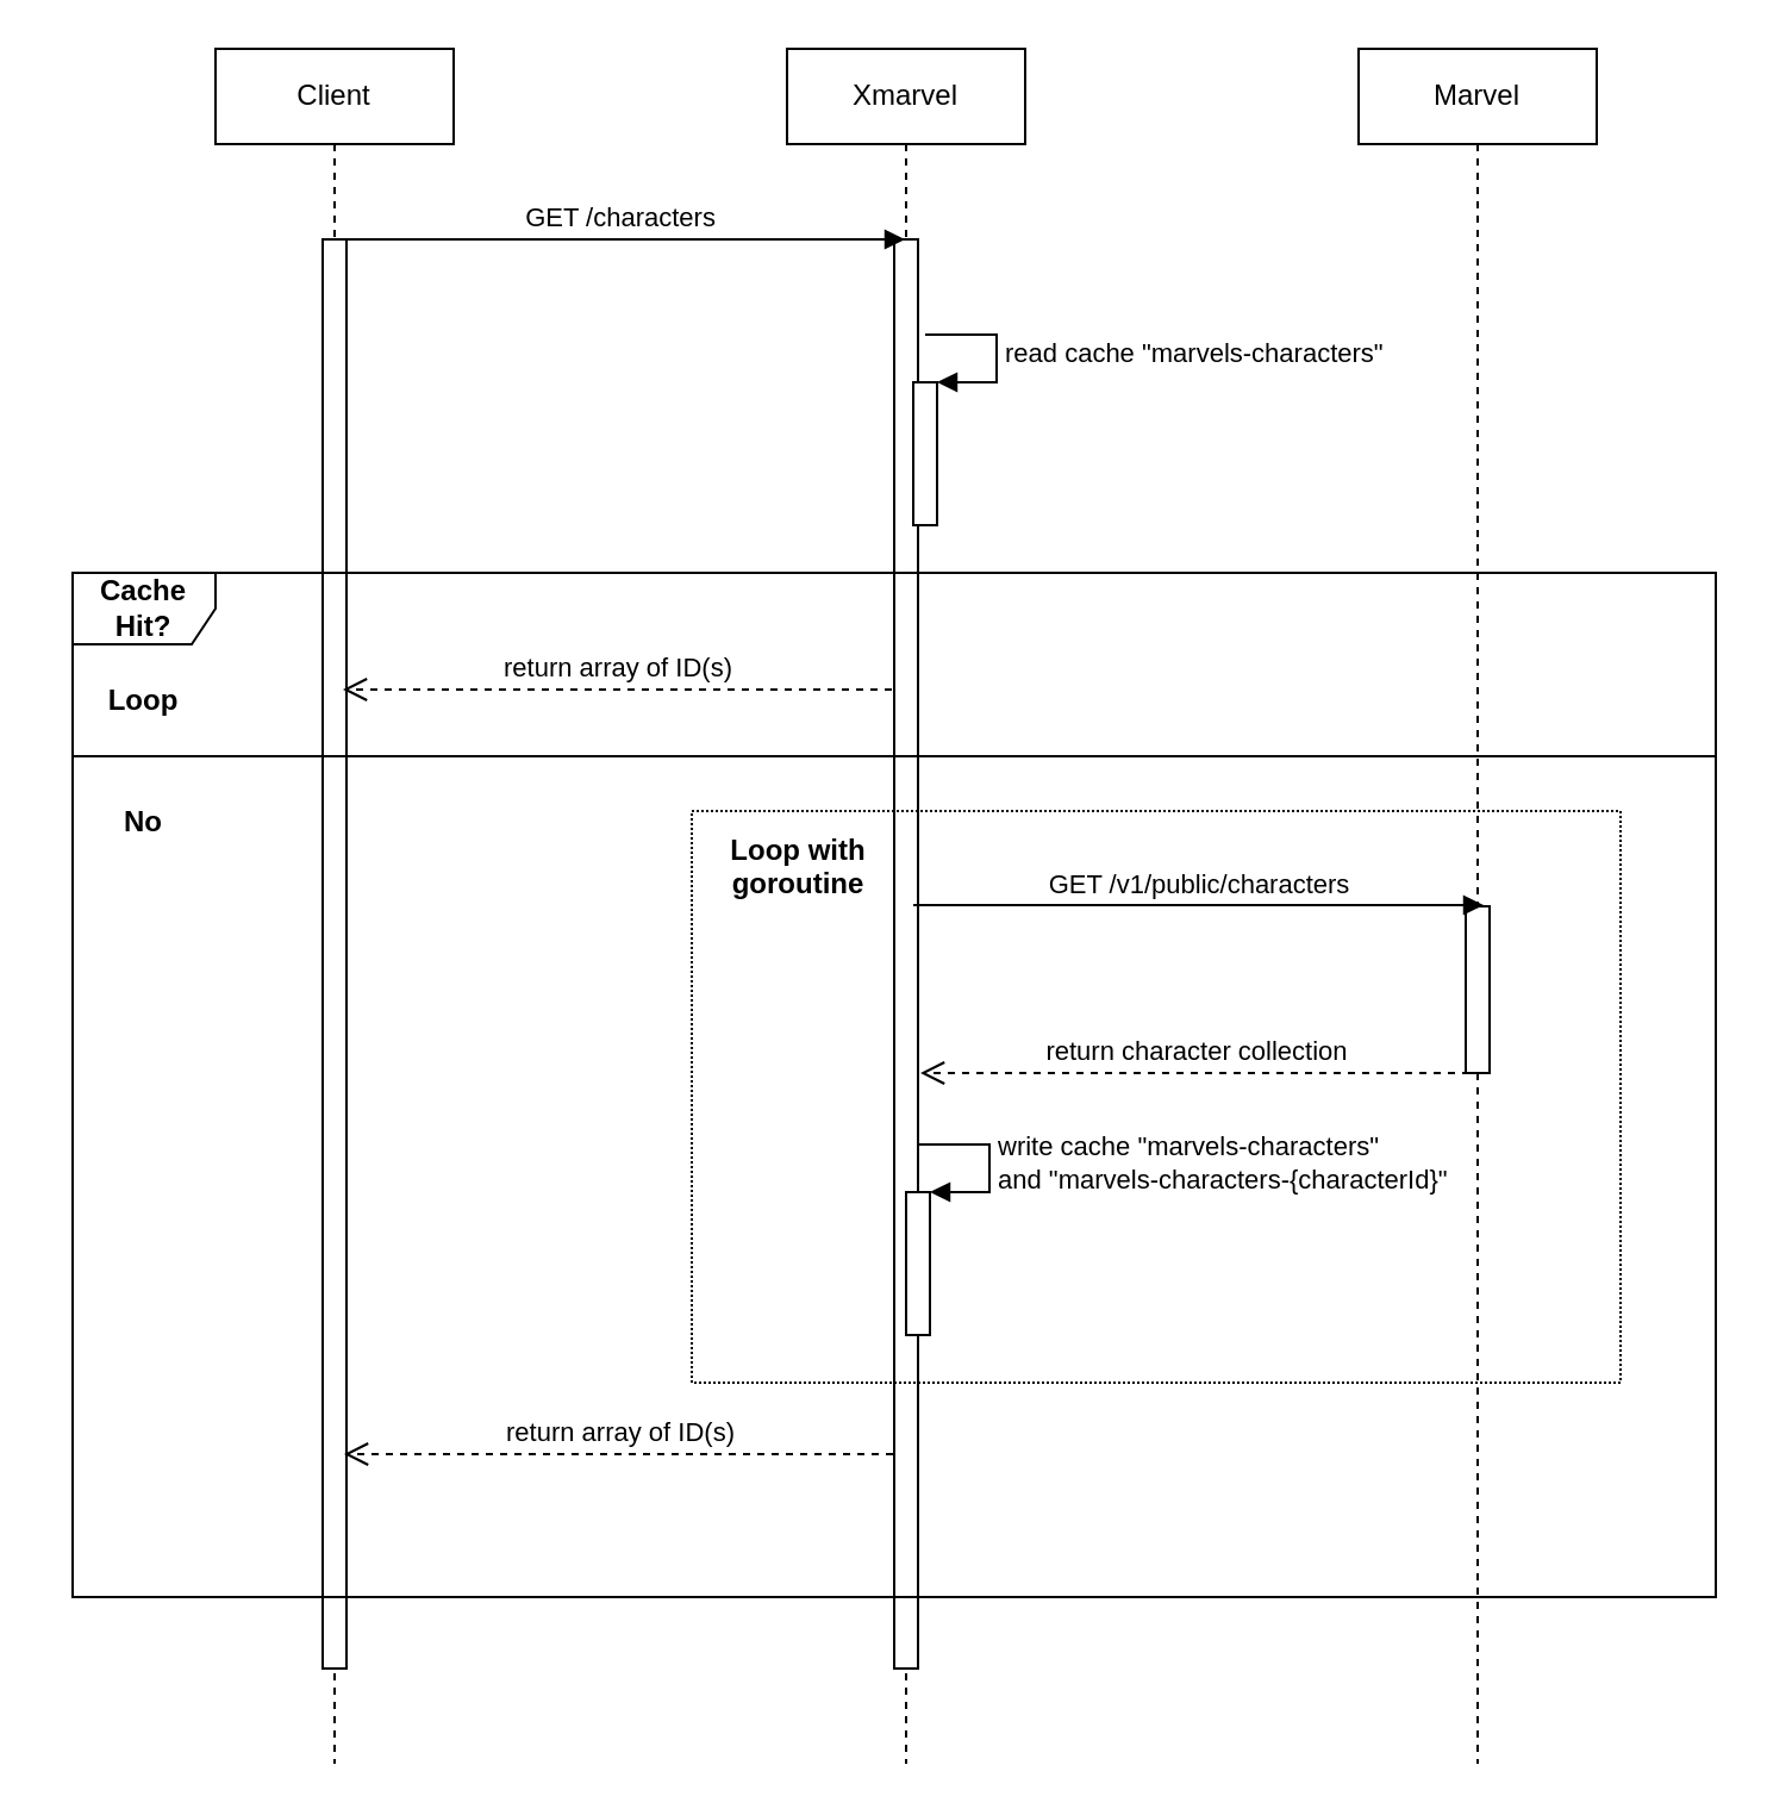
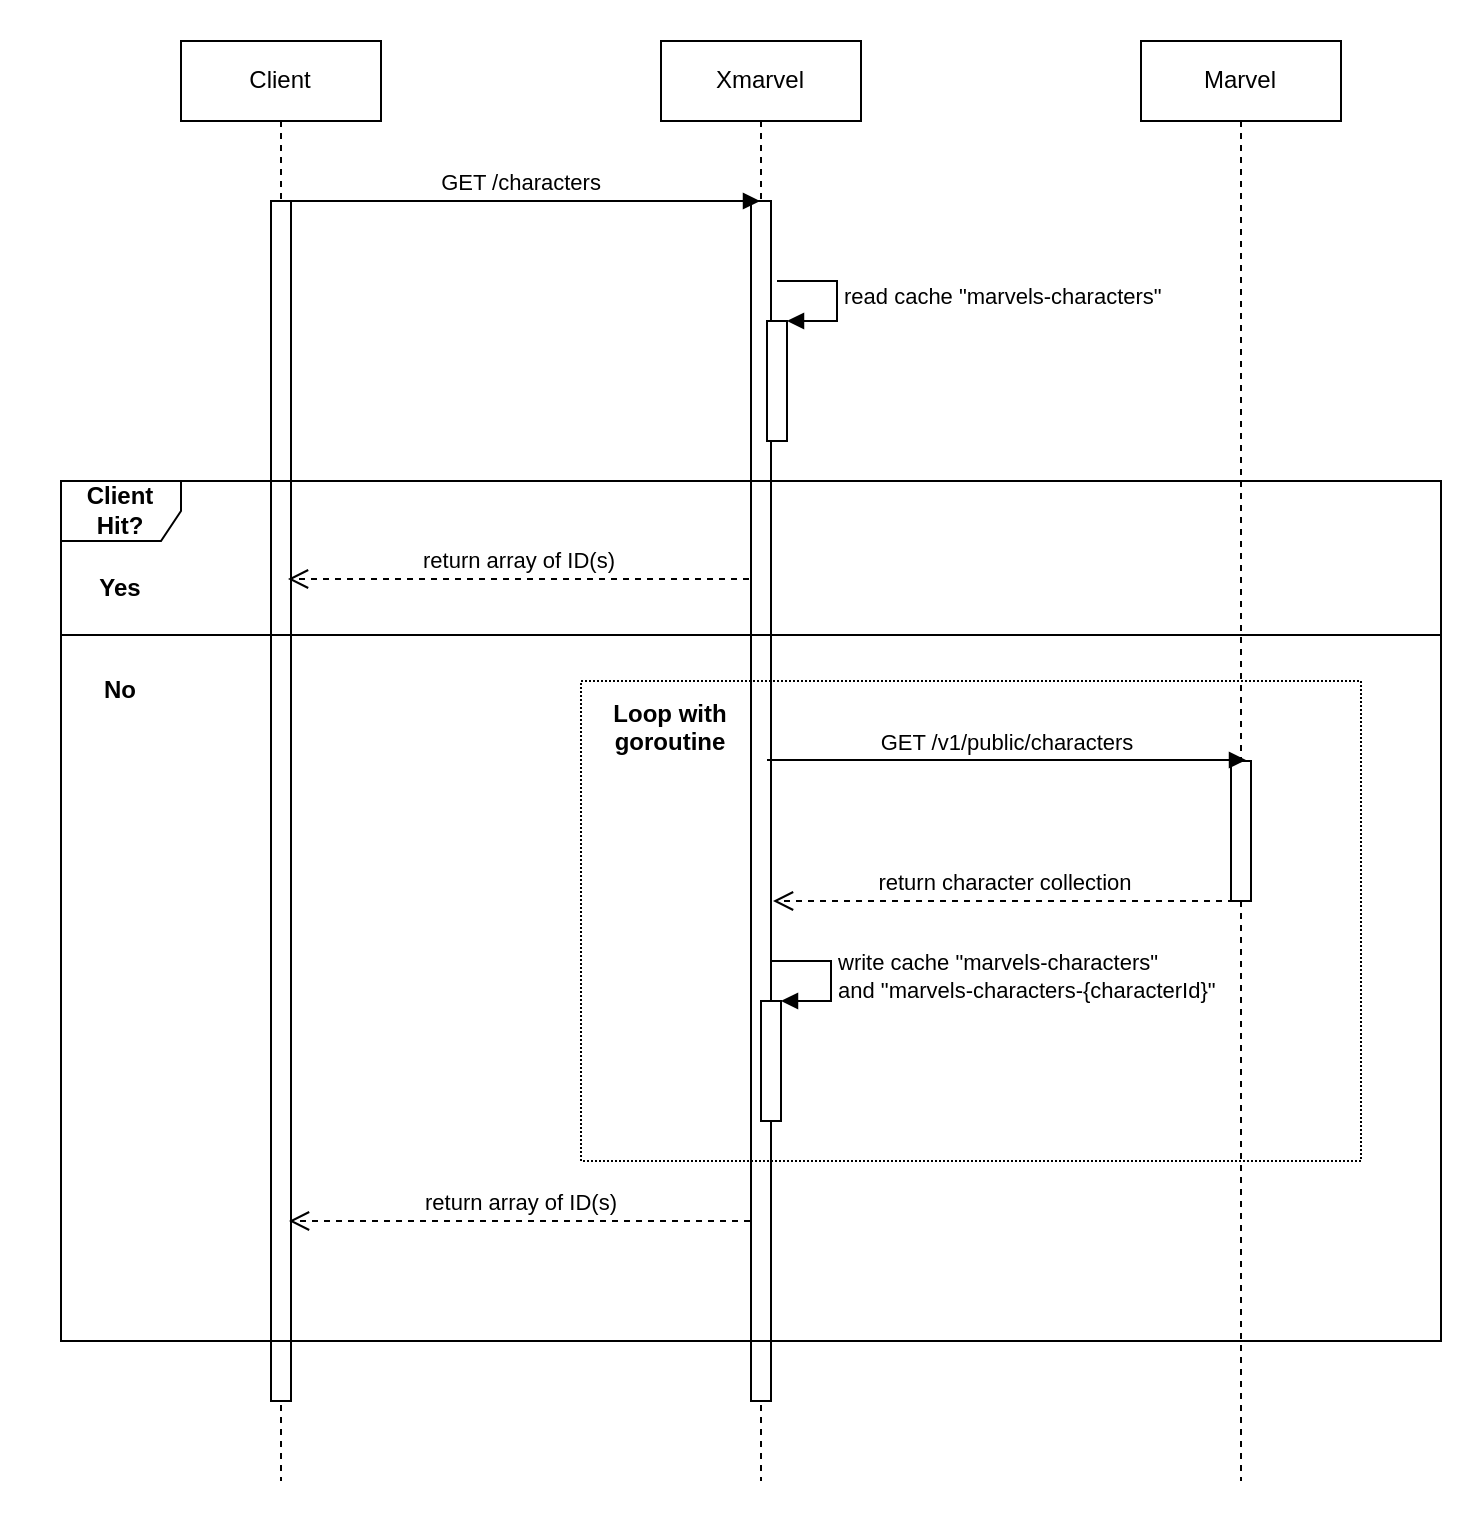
  <mxCell id="0" />
  <mxCell id="1" parent="0" />
  <mxCell id="2" value="Marvel" style="shape=umlLifeline;perimeter=lifelinePerimeter;whiteSpace=wrap;html=1;container=1;collapsible=0;recursiveResize=0;outlineConnect=0;" vertex="1" parent="1"><mxGeometry x="570" y="20" width="100" height="720" as="geometry" /></mxCell>
  <mxCell id="3" value="" style="html=1;points=[];perimeter=orthogonalPerimeter;" vertex="1" parent="1"><mxGeometry x="615" y="380" width="10" height="70" as="geometry" /></mxCell>
  <mxCell id="4" value="Client" style="shape=umlLifeline;perimeter=lifelinePerimeter;whiteSpace=wrap;html=1;container=1;collapsible=0;recursiveResize=0;outlineConnect=0;" vertex="1" parent="1"><mxGeometry x="90" y="20" width="100" height="720" as="geometry" /></mxCell>
  <mxCell id="5" value="" style="html=1;points=[];perimeter=orthogonalPerimeter;" vertex="1" parent="4"><mxGeometry x="45" y="80" width="10" height="600" as="geometry" /></mxCell>
  <mxCell id="6" value="Xmarvel" style="shape=umlLifeline;perimeter=lifelinePerimeter;whiteSpace=wrap;html=1;container=1;collapsible=0;recursiveResize=0;outlineConnect=0;" vertex="1" parent="1"><mxGeometry x="330" y="20" width="100" height="720" as="geometry" /></mxCell>
  <mxCell id="7" value="" style="html=1;points=[];perimeter=orthogonalPerimeter;" vertex="1" parent="6"><mxGeometry x="45" y="80" width="10" height="600" as="geometry" /></mxCell>
  <mxCell id="8" value="GET /characters" style="html=1;verticalAlign=bottom;endArrow=block;" edge="1" parent="1" target="6"><mxGeometry width="80" relative="1" as="geometry"><mxPoint x="140" y="100" as="sourcePoint" /><mxPoint x="220" y="100" as="targetPoint" /></mxGeometry></mxCell>
  <mxCell id="9" value="" style="html=1;points=[];perimeter=orthogonalPerimeter;" vertex="1" parent="1"><mxGeometry x="383" y="160" width="10" height="60" as="geometry" /></mxCell>
  <mxCell id="10" value="read cache &quot;marvels-characters&quot;" style="edgeStyle=orthogonalEdgeStyle;html=1;align=left;spacingLeft=2;endArrow=block;rounded=0;entryX=1;entryY=0;" edge="1" target="9" parent="1"><mxGeometry relative="1" as="geometry"><mxPoint x="388" y="140" as="sourcePoint" /><Array as="points"><mxPoint x="418" y="140" /></Array></mxGeometry></mxCell>
  <mxCell id="11" value="return array of ID(s)" style="html=1;verticalAlign=bottom;endArrow=open;dashed=1;endSize=8;" edge="1" parent="1"><mxGeometry relative="1" as="geometry"><mxPoint x="374" y="289" as="sourcePoint" /><mxPoint x="143.5" y="289" as="targetPoint" /></mxGeometry></mxCell>
  <mxCell id="12" value="GET /v1/public/characters" style="html=1;verticalAlign=bottom;endArrow=block;" edge="1" parent="1"><mxGeometry width="80" relative="1" as="geometry"><mxPoint x="383" y="379.5" as="sourcePoint" /><mxPoint x="622.5" y="379.5" as="targetPoint" /></mxGeometry></mxCell>
  <mxCell id="13" value="return character collection" style="html=1;verticalAlign=bottom;endArrow=open;dashed=1;endSize=8;" edge="1" parent="1"><mxGeometry relative="1" as="geometry"><mxPoint x="616.5" y="450" as="sourcePoint" /><mxPoint x="386" y="450" as="targetPoint" /></mxGeometry></mxCell>
  <mxCell id="14" value="" style="html=1;points=[];perimeter=orthogonalPerimeter;" vertex="1" parent="1"><mxGeometry x="380" y="500" width="10" height="60" as="geometry" /></mxCell>
  <mxCell id="15" value="write cache &quot;marvels-characters&quot;&lt;br&gt;and &quot;marvels-characters-{characterId}&quot;" style="edgeStyle=orthogonalEdgeStyle;html=1;align=left;spacingLeft=2;endArrow=block;rounded=0;entryX=1;entryY=0;" edge="1" parent="1" target="14"><mxGeometry relative="1" as="geometry"><mxPoint x="385" y="480" as="sourcePoint" /><Array as="points"><mxPoint x="415" y="480" /></Array></mxGeometry></mxCell>
  <mxCell id="16" value="" style="html=1;dashed=1;fillColor=none;dashPattern=1 1;" vertex="1" parent="1"><mxGeometry x="290" y="340" width="390" height="240" as="geometry" /></mxCell>
  <mxCell id="17" value="Loop with&#10;goroutine" style="text;align=center;fontStyle=1;verticalAlign=middle;spacingLeft=3;spacingRight=3;strokeColor=none;rotatable=0;points=[[0,0.5],[1,0.5]];portConstraint=eastwest;dashed=1;dashPattern=1 1;fillColor=none;" vertex="1" parent="1"><mxGeometry x="290" y="340" width="90" height="46" as="geometry" /></mxCell>
  <mxCell id="18" value="return array of ID(s)" style="html=1;verticalAlign=bottom;endArrow=open;dashed=1;endSize=8;" edge="1" parent="1"><mxGeometry relative="1" as="geometry"><mxPoint x="374.5" y="610" as="sourcePoint" /><mxPoint x="144" y="610" as="targetPoint" /></mxGeometry></mxCell>
- <mxCell id="19" value="&lt;b&gt;Cache&lt;br&gt;Hit?&lt;/b&gt;" style="shape=umlFrame;whiteSpace=wrap;html=1;fillColor=#ffffff;" vertex="1" parent="1"><mxGeometry x="30" y="240" width="690" height="430" as="geometry" /></mxCell>
+ <mxCell id="19" value="&lt;b&gt;Client&lt;br&gt;Hit?&lt;/b&gt;" style="shape=umlFrame;whiteSpace=wrap;html=1;fillColor=#ffffff;" vertex="1" parent="1"><mxGeometry x="30" y="240" width="690" height="430" as="geometry" /></mxCell>
  <mxCell id="20" value="" style="line;strokeWidth=1;fillColor=none;align=left;verticalAlign=middle;spacingTop=-1;spacingLeft=3;spacingRight=3;rotatable=0;labelPosition=right;points=[];portConstraint=eastwest;" vertex="1" parent="1"><mxGeometry x="30" y="313" width="690" height="8" as="geometry" /></mxCell>
- <mxCell id="21" value="Loop" style="text;align=center;fontStyle=1;verticalAlign=middle;spacingLeft=3;spacingRight=3;strokeColor=none;rotatable=0;points=[[0,0.5],[1,0.5]];portConstraint=eastwest;" vertex="1" parent="1"><mxGeometry x="20" y="280" width="80" height="26" as="geometry" /></mxCell>
+ <mxCell id="21" value="Yes" style="text;align=center;fontStyle=1;verticalAlign=middle;spacingLeft=3;spacingRight=3;strokeColor=none;rotatable=0;points=[[0,0.5],[1,0.5]];portConstraint=eastwest;" vertex="1" parent="1"><mxGeometry x="20" y="280" width="80" height="26" as="geometry" /></mxCell>
  <mxCell id="22" value="No" style="text;align=center;fontStyle=1;verticalAlign=middle;spacingLeft=3;spacingRight=3;strokeColor=none;rotatable=0;points=[[0,0.5],[1,0.5]];portConstraint=eastwest;" vertex="1" parent="1"><mxGeometry x="20" y="331" width="80" height="26" as="geometry" /></mxCell>
